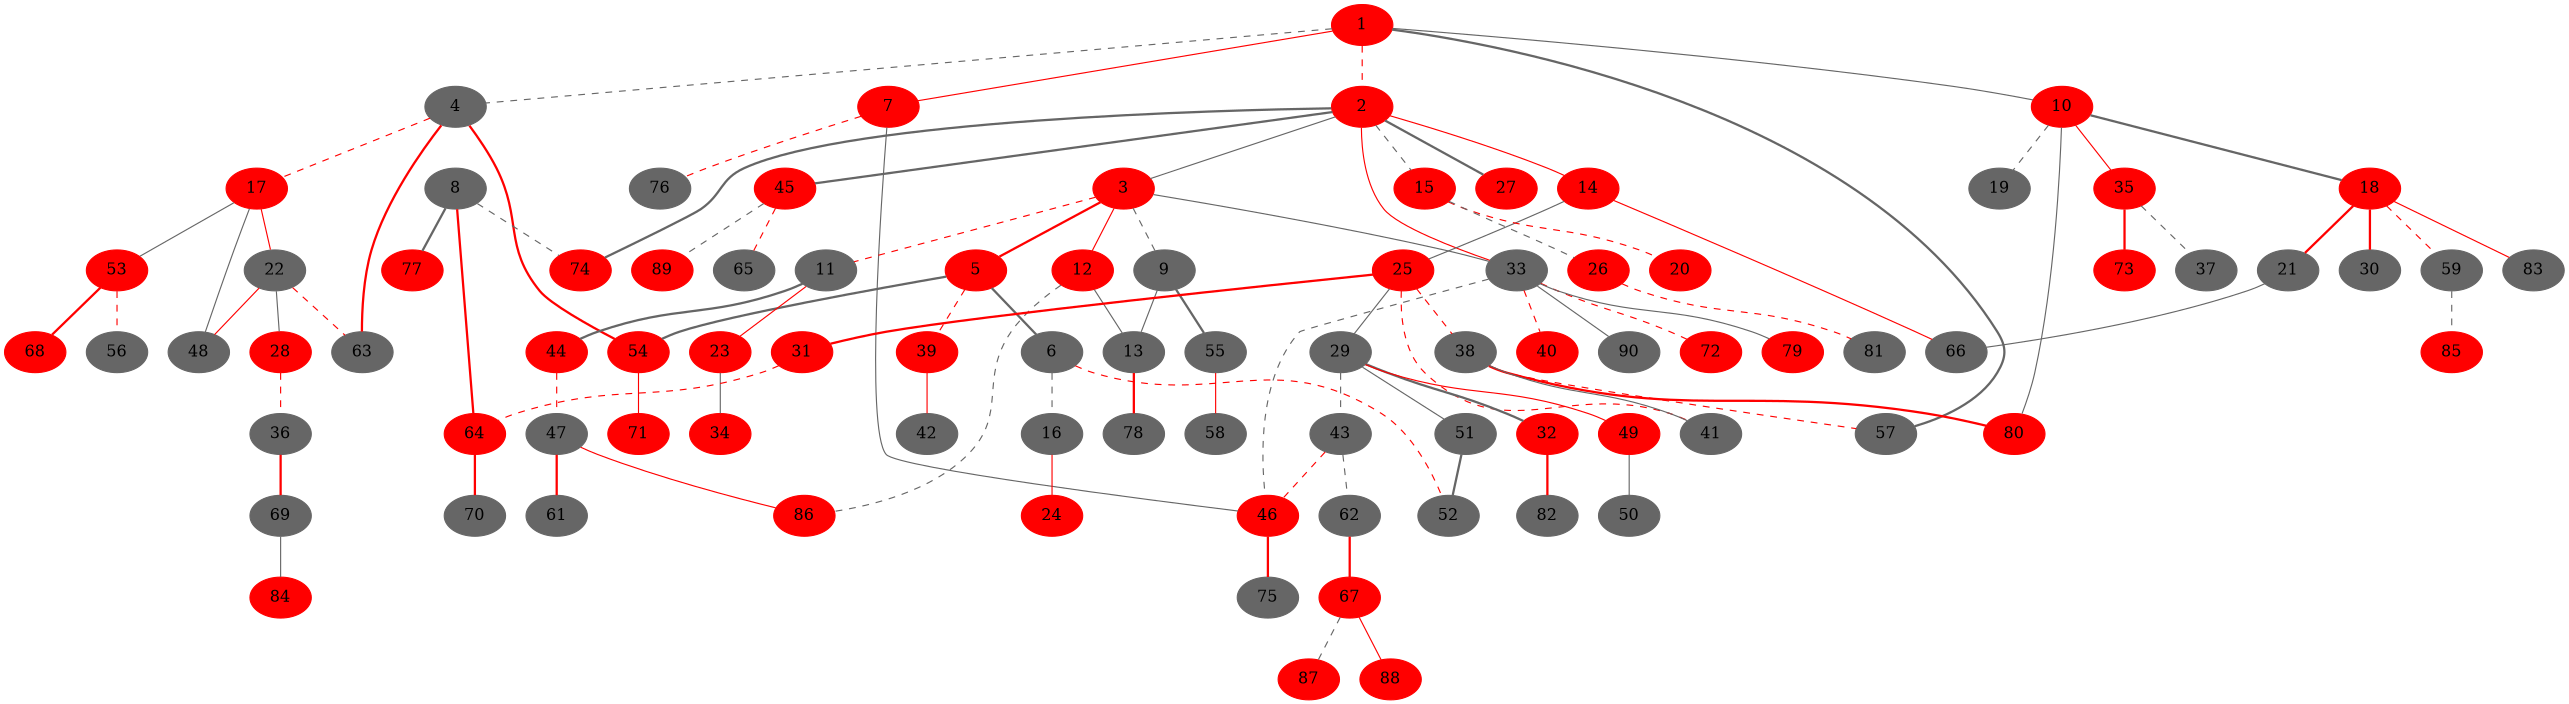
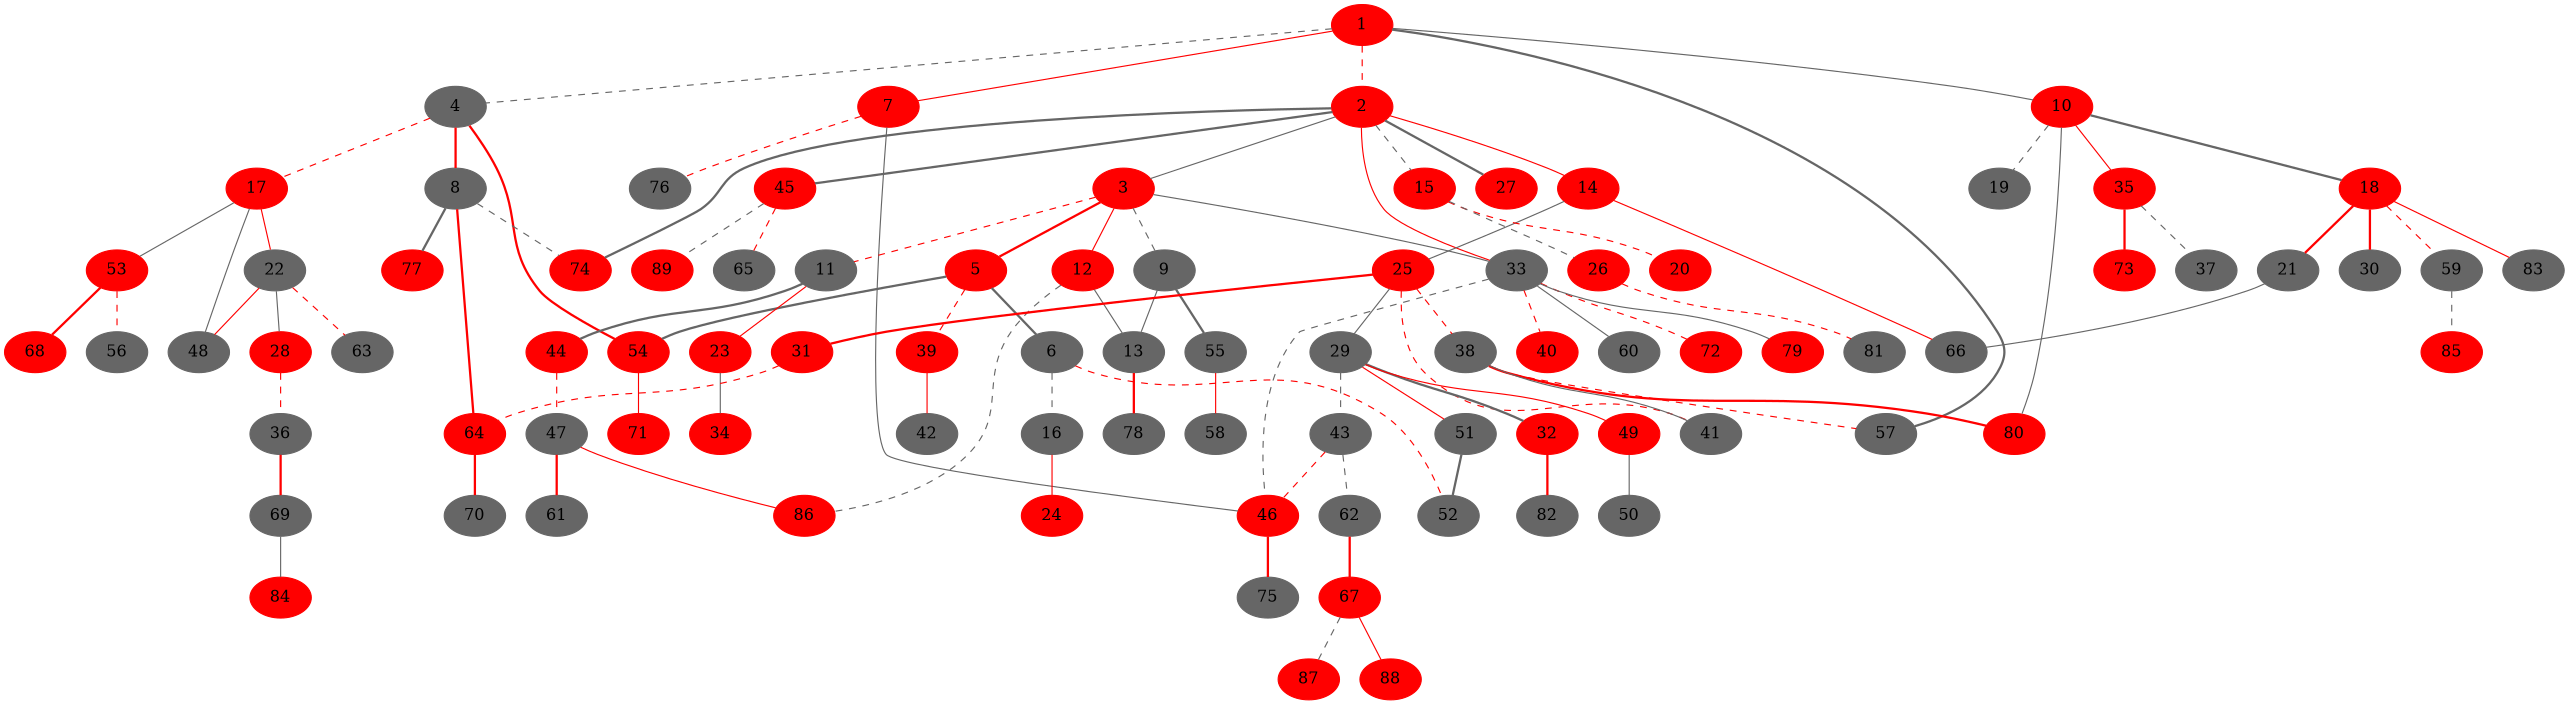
  graph {
    node [color=red style=filled]
    edge [color=red style=solid]
    1
    2
    4 [color=gray40]
    7
    10
    57 [color=gray40]
    3
    14
    15
    27
    33 [color=gray40]
    45
    74
    8 [color=gray40]
    17
    54
    46
    76 [color=gray40]
    18
    19 [color=gray40]
    35
    80
    5
    9 [color=gray40]
    11 [color=gray40]
    12
    25
    66 [color=gray40]
    20
    26
    40
-   60 [color=gray40 label=90]
+   60 [color=gray40]
    72
    79
    65 [color=gray40]
    89
    6 [color=gray40]
    39
    55 [color=gray40]
    13 [color=gray40]
    23
    44
    86
    64
    77
    22 [color=gray40]
    48 [color=gray40]
    53
    71
    16 [color=gray40]
    52 [color=gray40]
    42 [color=gray40]
    24
    58 [color=gray40]
    75 [color=gray40]
    70 [color=gray40]
    78 [color=gray40]
    21 [color=gray40]
    30 [color=gray40]
    59 [color=gray40]
    83 [color=gray40]
    37 [color=gray40]
    73
    34
    47 [color=gray40]
    29 [color=gray40]
    31
    38 [color=gray40]
    41 [color=gray40]
    81 [color=gray40]
    28
    63 [color=gray40]
    56 [color=gray40]
    68
    85
    36 [color=gray40]
    32
    43 [color=gray40]
    49
    51 [color=gray40]
    69 [color=gray40]
    82 [color=gray40]
    62 [color=gray40]
    50 [color=gray40]
    84
    67
    61 [color=gray40]
    87
    88
    1 -- 2 [style=dashed]
    1 -- 4 [color=gray40 style=dashed]
    1 -- 7
    1 -- 10 [color=gray40]
    1 -- 57 [color=gray40 style=bold]
    2 -- 3 [color=gray40]
    2 -- 14
    2 -- 15 [color=gray40 style=dashed]
    2 -- 27 [color=gray40 style=bold]
    2 -- 33
    2 -- 45 [color=gray40 style=bold]
    2 -- 74 [color=gray40 style=bold]
-   4 -- 63 [style=bold]
+   4 -- 8 [style=bold]
    4 -- 17 [style=dashed]
    4 -- 54 [style=bold]
    7 -- 46 [color=gray40]
    7 -- 76 [style=dashed]
    10 -- 18 [color=gray40 style=bold]
    10 -- 19 [color=gray40 style=dashed]
    10 -- 35
    10 -- 80 [color=gray40]
    3 -- 33 [color=gray40]
    3 -- 5 [style=bold]
    3 -- 9 [color=gray40 style=dashed]
    3 -- 11 [style=dashed]
    3 -- 12
    14 -- 25 [color=gray40]
    14 -- 66
    15 -- 20 [style=dashed]
    15 -- 26 [color=gray40 style=dashed]
    33 -- 46 [color=gray40 style=dashed]
    33 -- 40 [style=dashed]
    33 -- 60 [color=gray40]
    33 -- 72 [style=dashed]
    33 -- 79 [color=gray40]
    45 -- 65 [style=dashed]
    45 -- 89 [color=gray40 style=dashed]
    8 -- 74 [color=gray40 style=dashed]
    8 -- 64 [style=bold]
    8 -- 77 [color=gray40 style=bold]
    17 -- 22
    17 -- 48 [color=gray40]
    17 -- 53 [color=gray40]
    54 -- 71
    46 -- 75 [style=bold]
    18 -- 21 [style=bold]
    18 -- 30 [style=bold]
    18 -- 59 [style=dashed]
    18 -- 83
    35 -- 37 [color=gray40 style=dashed]
    35 -- 73 [style=bold]
    5 -- 54 [color=gray40 style=bold]
    5 -- 6 [color=gray40 style=bold]
    5 -- 39 [style=dashed]
    9 -- 55 [color=gray40 style=bold]
    9 -- 13 [color=gray40]
    11 -- 23
    11 -- 44 [color=gray40 style=bold]
    12 -- 13 [color=gray40]
    12 -- 86 [color=gray40 style=dashed]
    25 -- 29 [color=gray40]
    25 -- 31 [style=bold]
    25 -- 38 [style=dashed]
    25 -- 41 [style=dashed]
    26 -- 81 [style=dashed]
    6 -- 16 [color=gray40 style=dashed]
    6 -- 52 [style=dashed]
    39 -- 42
    55 -- 58
    13 -- 78 [style=bold]
    23 -- 34 [color=gray40]
    44 -- 47 [style=dashed]
    64 -- 70 [style=bold]
    22 -- 48
    22 -- 28 [color=gray40]
    22 -- 63 [style=dashed]
    53 -- 56 [style=dashed]
    53 -- 68 [style=bold]
    16 -- 24
    21 -- 66 [color=gray40]
    59 -- 85 [color=gray40 style=dashed]
    47 -- 86
    47 -- 61 [style=bold]
    29 -- 32 [color=gray40 style=bold]
    29 -- 43 [color=gray40 style=dashed]
    29 -- 49
-   29 -- 51 [color=gray40]
+   29 -- 51
    31 -- 64 [style=dashed]
    38 -- 57 [style=dashed]
    38 -- 80 [style=bold]
    38 -- 41 [color=gray40]
    28 -- 36 [style=dashed]
    36 -- 69 [style=bold]
    32 -- 82 [style=bold]
    43 -- 46 [style=dashed]
    43 -- 62 [color=gray40 style=dashed]
    49 -- 50 [color=gray40]
    51 -- 52 [color=gray40 style=bold]
    69 -- 84 [color=gray40]
    62 -- 67 [style=bold]
    67 -- 87 [color=gray40 style=dashed]
    67 -- 88
  }
